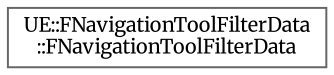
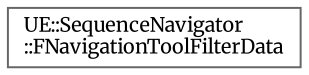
  digraph {
    rankdir=LR
    fontname=Merriweather
-   n1 [color=grey40 fillcolor=white fontname=Merriweather fontsize=10 height=0.2 label="UE::FNavigationToolFilterData\l::FNavigationToolFilterData" shape=box style=filled width=0.4]
+   n1 [color=grey40 fillcolor=white fontname=Merriweather fontsize=10 height=0.2 label="UE::SequenceNavigator\l::FNavigationToolFilterData" shape=box style=filled width=0.4]
  }
